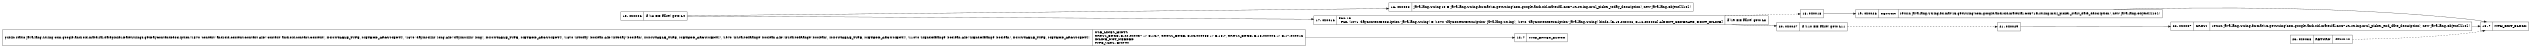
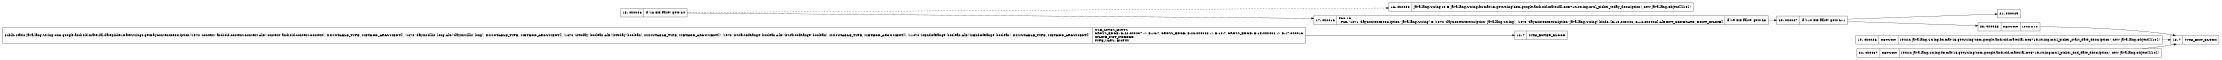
  digraph {
    rankdir=LR
    node [shape=record]
    n1 [label="{12\:\ ?|MTH_ENTER_BLOCK\l}"]
    n2 [label="{15\:\ 0x0006|if (r8 == false) goto L4\l}"]
    n3 [label="{16\:\ 0x0008|java.lang.String r0 = java.lang.String.format(r5.getString(com.google.android.material.C0571R.string.mtrl_picker_today_description), new java.lang.Object[]\{r0\})\l}"]
    n4 [label="{17\:\ 0x0016|PHI: r9 \l  PHI: (r0v1 'dayContentDescription' java.lang.String) = (r0v0 'dayContentDescription' java.lang.String), (r0v2 'dayContentDescription' java.lang.String) binds: [B:15:0x0006, B:16:0x0008] A[DONT_GENERATE, DONT_INLINE]\l|if (r9 == false) goto L8\l}"]
-   n5 [label="{18\:\ 0x0018}"]
    n6 [label="{20\:\ 0x0027|if (r10 == false) goto L11\l}"]
    n7 [label="{19\:\ 0x0026|RETURN\l|return java.lang.String.format(r5.getString(com.google.android.material.C0571R.string.mtrl_picker_start_date_description), new java.lang.Object[]\{r0\})\l}"]
    n8 [label="{21\:\ 0x0029}"]
    n9 [label="{23\:\ 0x0038|RETURN\l|return r0\l}"]
    n10 [label="{13\:\ ?|MTH_EXIT_BLOCK\l}"]
-   n11 [label="{22\:\ 0x0037|CROSS\l|return java.lang.String.format(r5.getString(com.google.android.material.C0571R.string.mtrl_picker_end_date_description), new java.lang.Object[]\{r0\})\l}"]
+   n11 [label="{22\:\ 0x0037|RETURN\l|return java.lang.String.format(r5.getString(com.google.android.material.C0571R.string.mtrl_picker_end_date_description), new java.lang.Object[]\{r0\})\l}"]
    n12 [label="{public static java.lang.String com.google.android.material.datepicker.DateStrings.getDayContentDescription((r5v0 'context' android.content.Context A[D('context' android.content.Context), IMMUTABLE_TYPE, METHOD_ARGUMENT]), (r6v0 'dayInMillis' long A[D('dayInMillis' long), IMMUTABLE_TYPE, METHOD_ARGUMENT]), (r8v0 'isToday' boolean A[D('isToday' boolean), IMMUTABLE_TYPE, METHOD_ARGUMENT]), (r9v0 'isStartOfRange' boolean A[D('isStartOfRange' boolean), IMMUTABLE_TYPE, METHOD_ARGUMENT]), (r10v0 'isEndOfRange' boolean A[D('isEndOfRange' boolean), IMMUTABLE_TYPE, METHOD_ARGUMENT]))  | USE_LINES_HINTS\lCROSS_EDGE: B:22:0x0037 \-\> B:13:?, CROSS_EDGE: B:23:0x0038 \-\> B:13:?, CROSS_EDGE: B:15:0x0006 \-\> B:17:0x0016\lINLINE_NOT_NEEDED\lTYPE_VARS: EMPTY\l}"]
-   n2 -> n3 [style=solid]
+   n2 -> n3 [style=dashed]
    n2 -> n4
-   n4 -> n5 [style=dashed]
    n4 -> n6
-   n5 -> n7
-   n6 -> n8 [style=dashed]
+   n6 -> n8 [style=solid]
+   n6 -> n9
    n7 -> n10
-   n8 -> n11
-   n9 -> n10 [style=dashed]
+   n9 -> n10
    n11 -> n10
    n12 -> n1
  }
